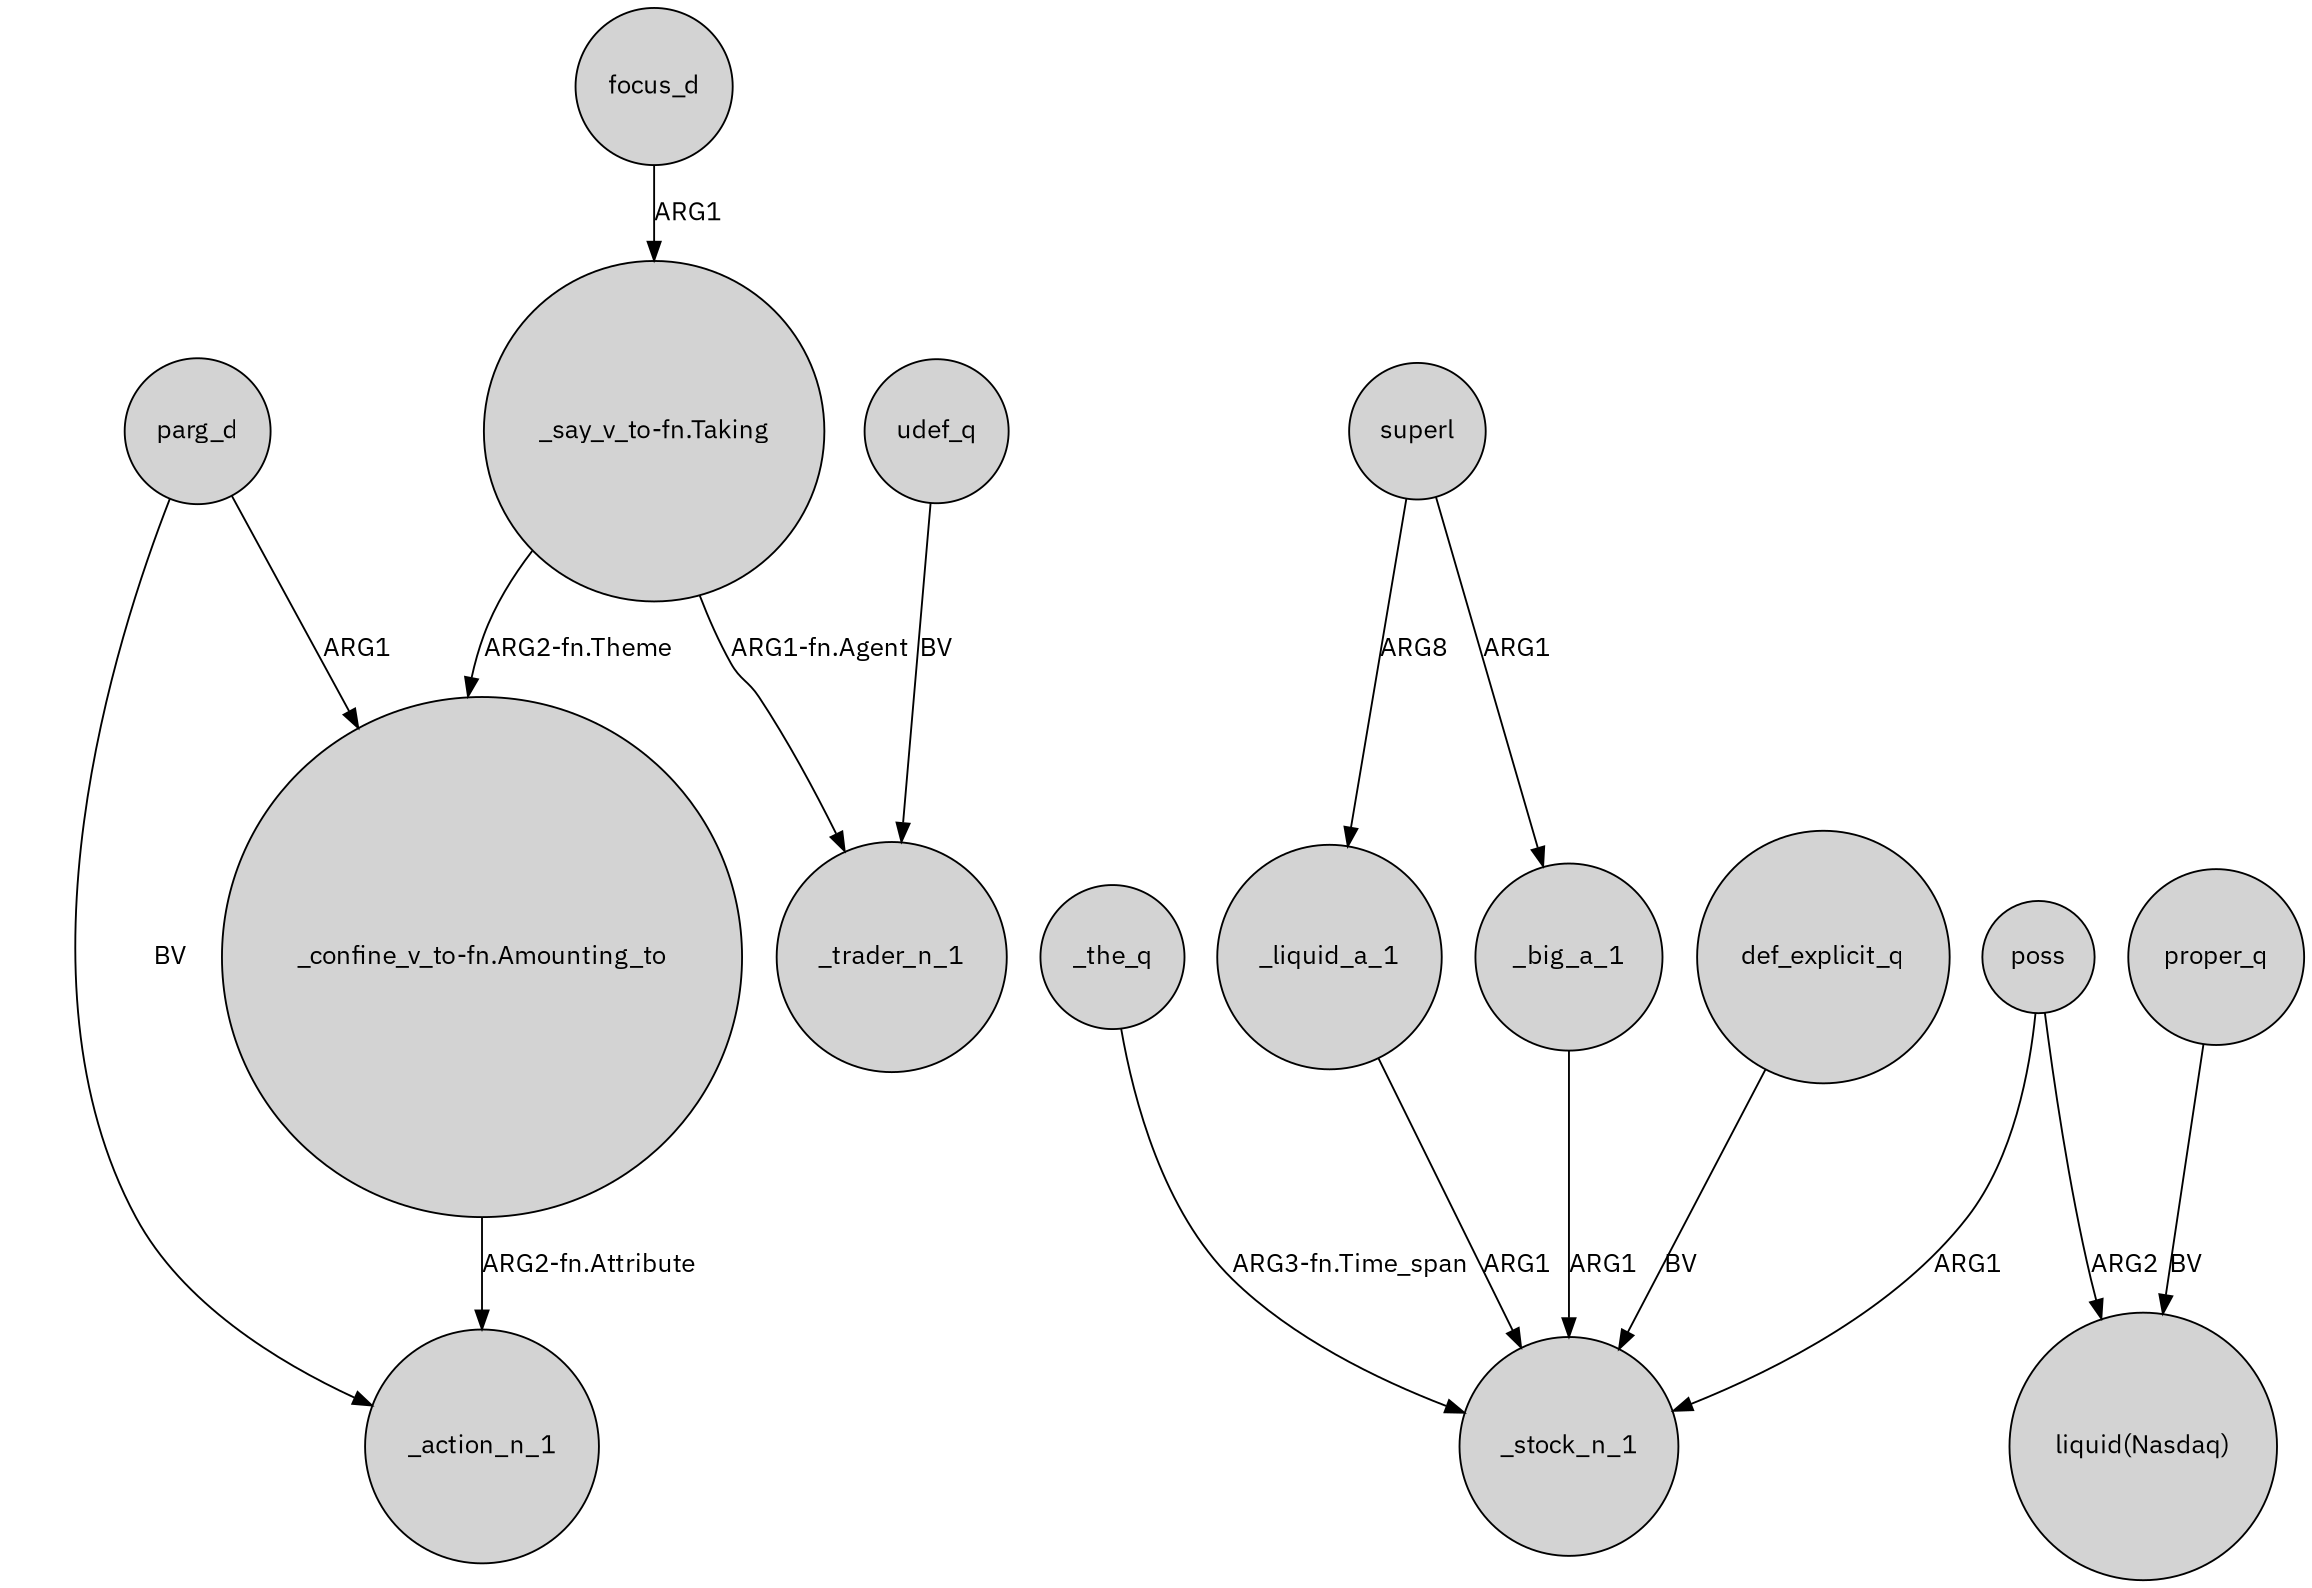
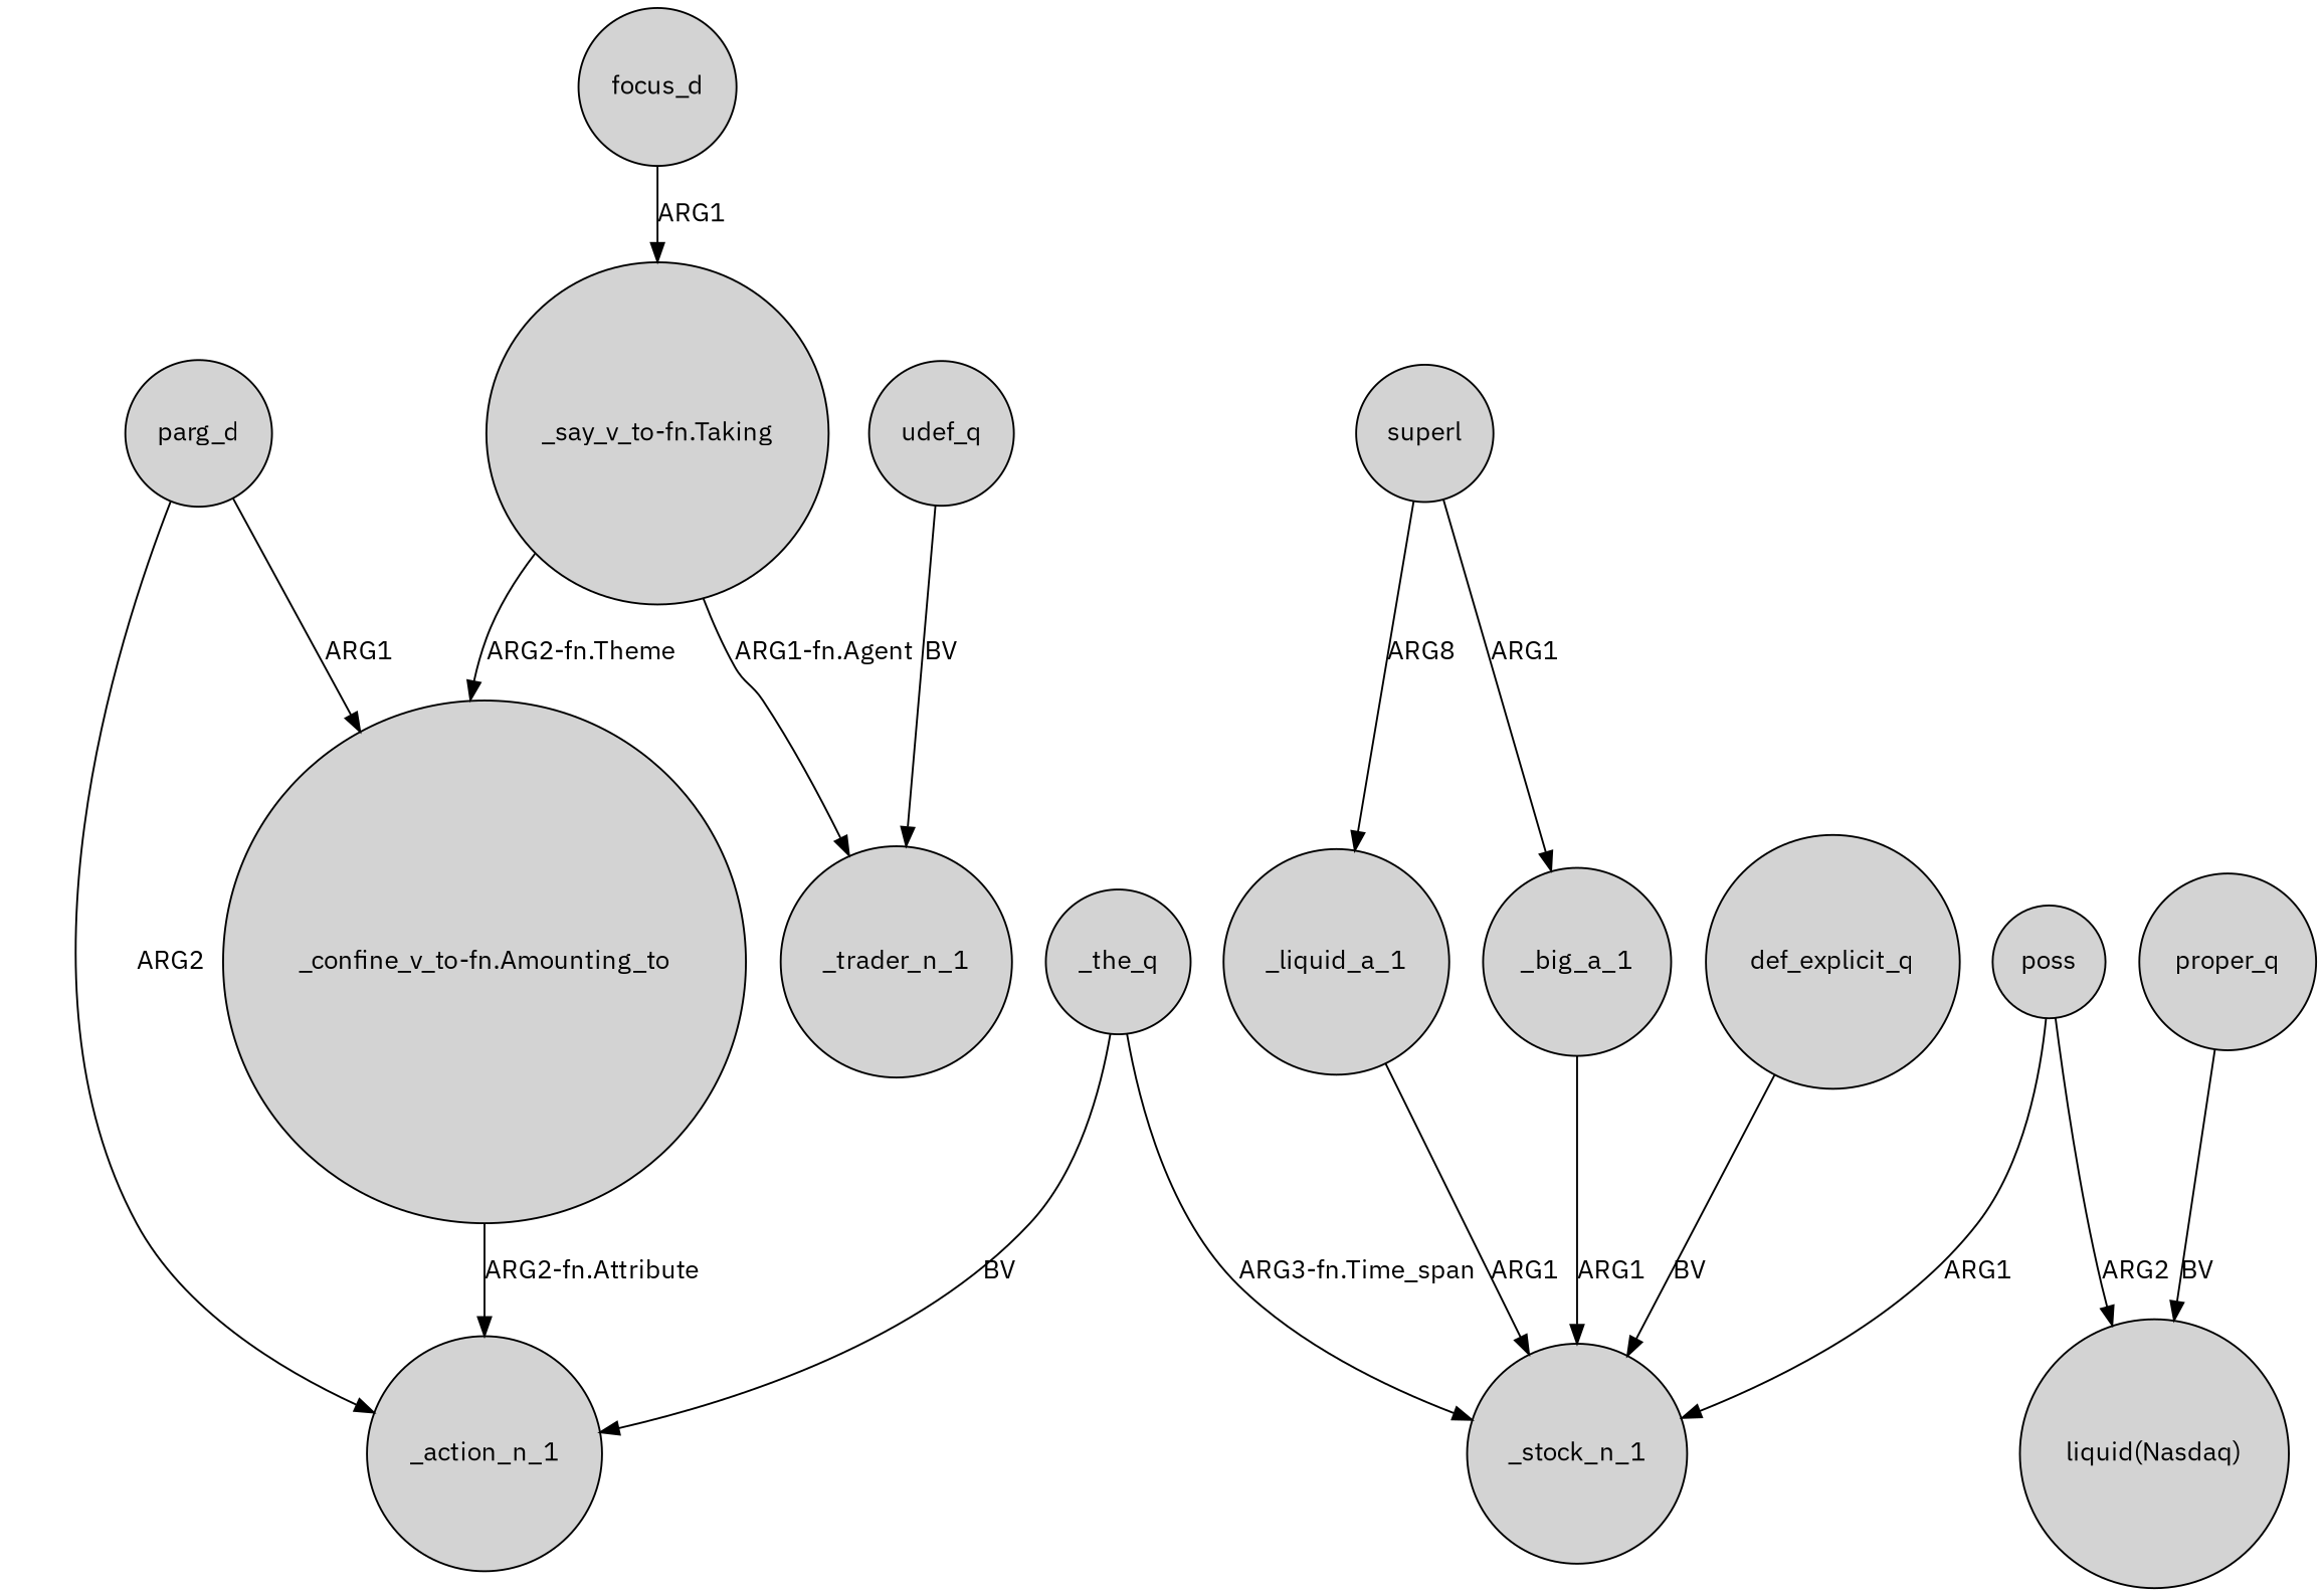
  digraph {
    fontname="IBM Plex Sans"
    node [fontname="IBM Plex Sans" shape=circle style=filled]
    edge [fontname="IBM Plex Sans"]
    "_confine_v_to-fn.Amounting_to"
    _action_n_1
    superl
    _big_a_1
    _liquid_a_1
    _stock_n_1
    def_explicit_q
    poss
    n9 [label="liquid(Nasdaq)"]
    "_say_v_to-fn.Taking"
    _trader_n_1
    focus_d
    _the_q
    proper_q
    parg_d
    udef_q
    "_confine_v_to-fn.Amounting_to" -> _action_n_1 [label="ARG2-fn.Attribute"]
    superl -> _big_a_1 [label=ARG1]
    superl -> _liquid_a_1 [label=ARG8]
    _big_a_1 -> _stock_n_1 [label=ARG1]
    _liquid_a_1 -> _stock_n_1 [label=ARG1]
    def_explicit_q -> _stock_n_1 [label=BV]
    poss -> _stock_n_1 [label=ARG1]
    poss -> n9 [label=ARG2]
    "_say_v_to-fn.Taking" -> "_confine_v_to-fn.Amounting_to" [label="ARG2-fn.Theme"]
    "_say_v_to-fn.Taking" -> _trader_n_1 [label="ARG1-fn.Agent"]
    focus_d -> "_say_v_to-fn.Taking" [label=ARG1]
+   _the_q -> _action_n_1 [label=BV]
    _the_q -> _stock_n_1 [label="ARG3-fn.Time_span"]
    proper_q -> n9 [label=BV]
    parg_d -> "_confine_v_to-fn.Amounting_to" [label=ARG1]
-   parg_d -> _action_n_1 [label=BV]
+   parg_d -> _action_n_1 [label=ARG2]
    udef_q -> _trader_n_1 [label=BV]
  }
